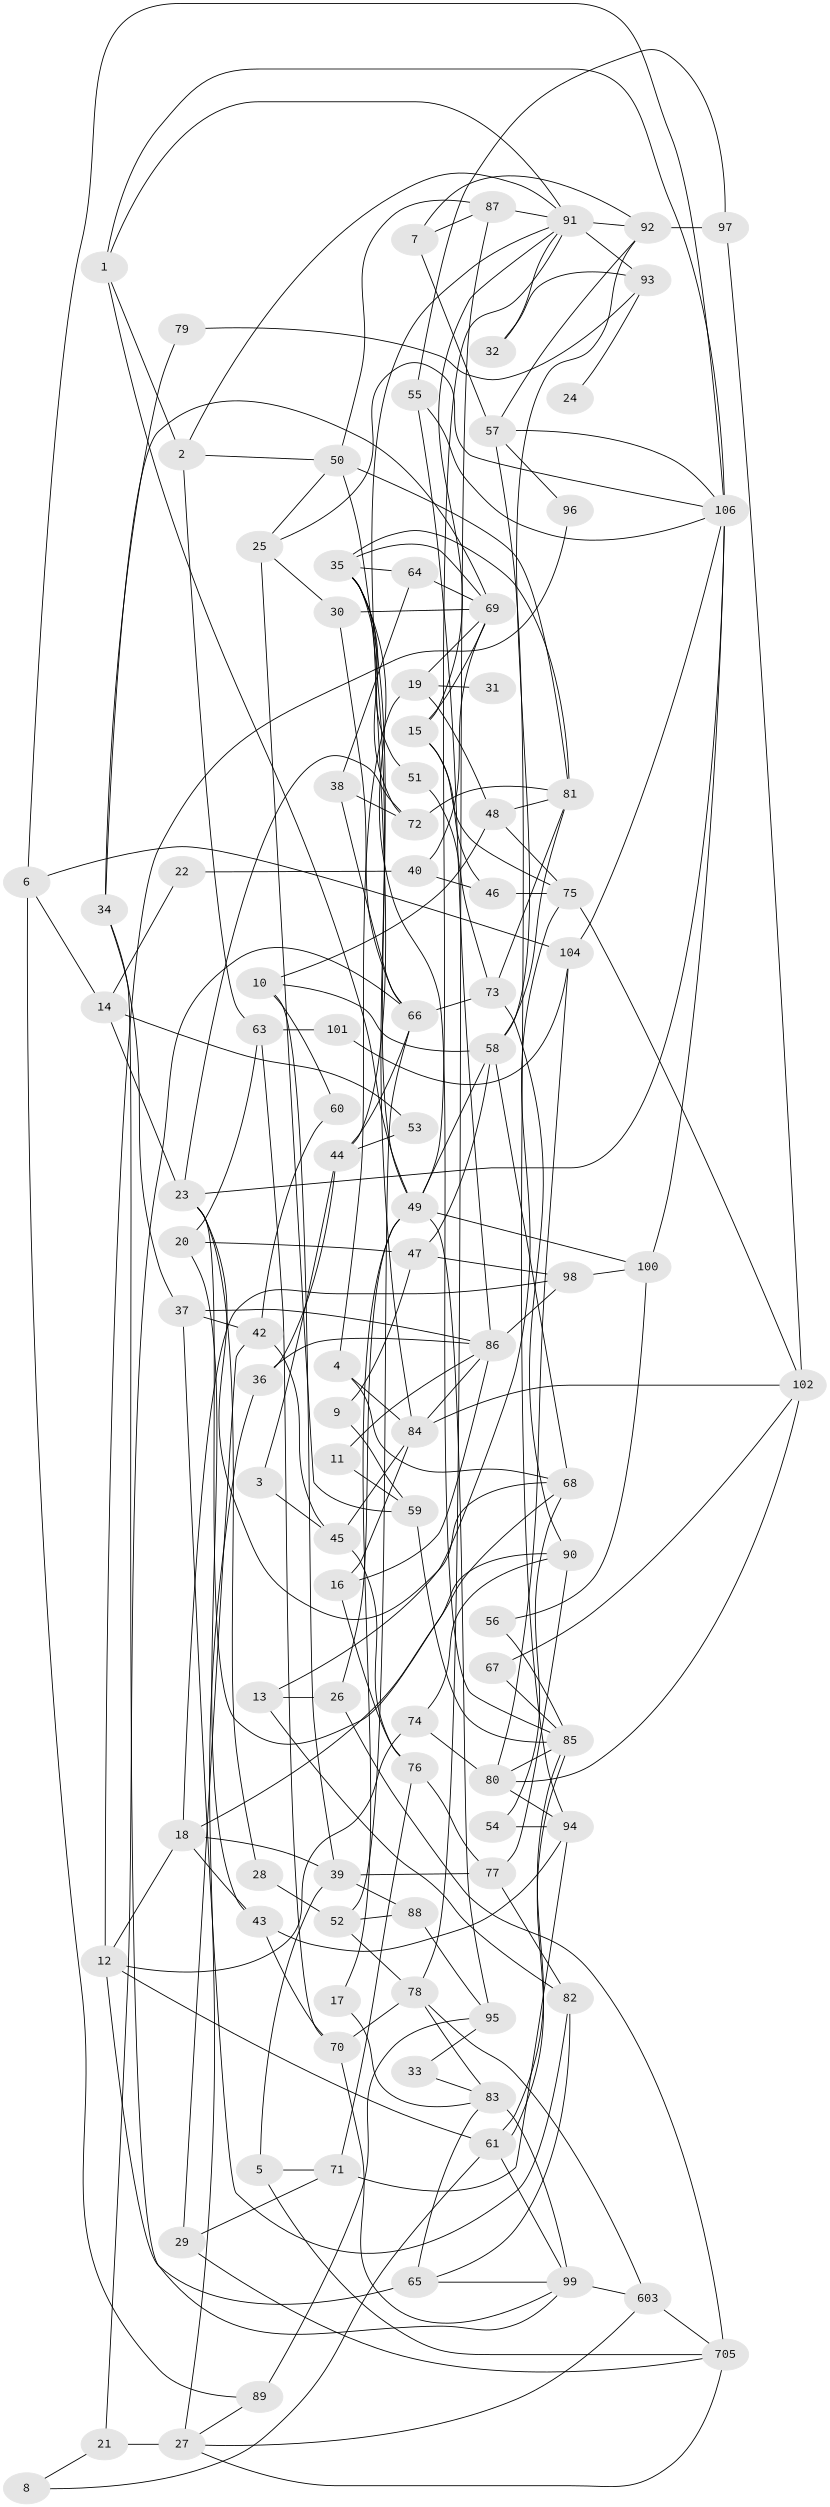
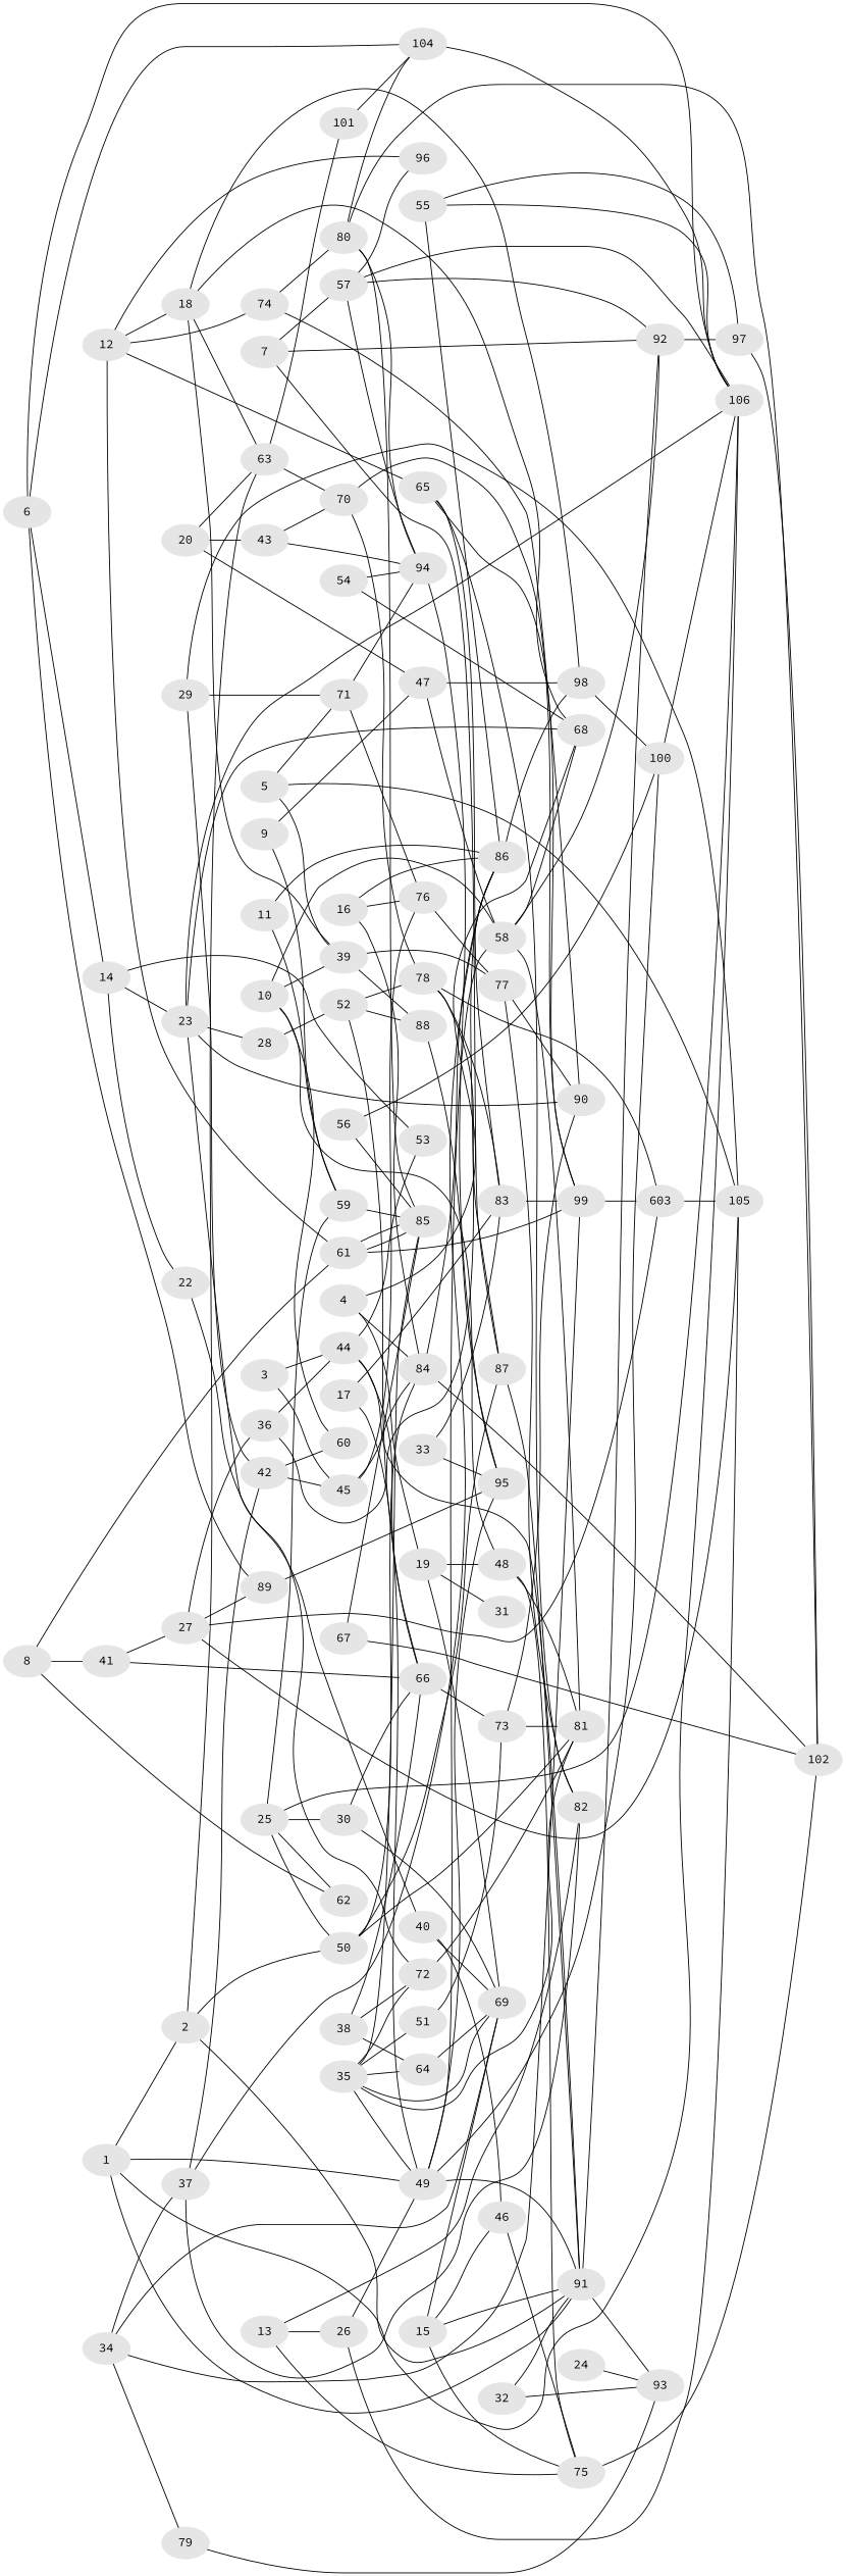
  graph {
    fontname="Source Code Pro"
    rankdir=LR
    node [color=gray90 fontname="Source Code Pro" style=filled]
    edge [fontname="Source Code Pro"]
    1
    2
    49
    91
    106
    50
    63
    58
    95
    100
    92
    93
    84
    87
    81
    70
    101
    3
    44
    45
    53
    66
    76
    4
    19
    68
    48
    69
    31
    86
    102
    5
    39
    71
-   105 [label=705]
+   105
    77
    88
    94
    6
    14
    89
    104
    22
    23
    7
    57
    96
    97
    8
-   21
+   21 [label=41]
    61
+   62
    27
    99
    85
    9
    47
    59
    98
    10
    60
    75
    11
    12
    18
    65
    74
    82
    83
    90
    80
    13
    26
    40
    28
    72
    15
    46
    16
    17
    20
    43
    36
    n84 [label=603]
    73
    52
    24
    78
    25
    30
    29
    42
    32
    33
    34
    37
    79
    35
    51
    64
    38
    67
    54
    55
    56
    1 -- 2
    1 -- 49
    1 -- 91
    1 -- 106
    2 -- 91
    2 -- 50
    2 -- 63
    49 -- 91
    49 -- 58
    49 -- 95
    49 -- 100
    91 -- 92
    91 -- 93
    50 -- 84
    50 -- 87
    50 -- 81
    63 -- 70
    63 -- 101
    58 -- 92
    58 -- 81
    58 -- 68
    100 -- 106
    92 -- 97
    84 -- 86
    84 -- 102
    87 -- 91
    70 -- 99
    70 -- 78
    101 -- 104
    3 -- 44
    3 -- 45
    44 -- 91
    44 -- 53
    44 -- 66
    45 -- 84
    45 -- 76
    66 -- 73
    76 -- 77
    4 -- 84
    4 -- 19
    4 -- 68
    19 -- 48
    19 -- 69
    19 -- 31
    48 -- 81
    48 -- 75
    86 -- 98
    5 -- 39
    5 -- 71
    5 -- 105
    39 -- 77
    39 -- 88
    71 -- 76
    71 -- 94
    77 -- 82
    77 -- 90
    88 -- 95
+   94 -- 95
    6 -- 106
    6 -- 14
    6 -- 89
    6 -- 104
    14 -- 53
    14 -- 22
    14 -- 23
    89 -- 95
    104 -- 106
    22 -- 40
    23 -- 106
    23 -- 68
    23 -- 90
    23 -- 28
    23 -- 72
    7 -- 92
    7 -- 87
    7 -- 57
    57 -- 106
    57 -- 92
    57 -- 94
    57 -- 96
    97 -- 102
    8 -- 21
    8 -- 61
+   8 -- 62
    21 -- 66
    21 -- 27
    61 -- 99
    61 -- 85
    61 -- 85
    27 -- 105
    27 -- 89
    27 -- 36
    27 -- n84
    99 -- n84
    9 -- 47
    9 -- 59
    47 -- 58
    47 -- 98
    59 -- 85
    98 -- 100
    10 -- 58
    10 -- 48
    10 -- 39
    10 -- 60
    75 -- 102
    11 -- 86
    11 -- 59
    12 -- 96
    12 -- 61
    12 -- 18
    12 -- 65
    12 -- 74
-   18 -- 43
+   18 -- 63
    18 -- 68
    18 -- 39
    18 -- 98
    65 -- 99
    65 -- 82
    65 -- 83
    74 -- 90
    74 -- 80
    83 -- 99
    80 -- 102
    80 -- 94
    80 -- 104
    80 -- 85
    13 -- 75
    13 -- 82
    13 -- 26
    26 -- 49
    26 -- 105
    40 -- 69
    40 -- 46
    28 -- 52
    72 -- 81
    15 -- 91
    15 -- 69
    15 -- 75
    15 -- 46
    46 -- 75
    16 -- 84
    16 -- 76
    16 -- 86
    17 -- 49
    17 -- 83
    20 -- 63
    20 -- 47
    20 -- 43
    43 -- 70
    43 -- 94
    36 -- 44
    36 -- 86
    n84 -- 105
    73 -- 81
    73 -- 90
    52 -- 66
    52 -- 88
    52 -- 78
    24 -- 93
    78 -- 87
    78 -- 83
    78 -- n84
    25 -- 106
    25 -- 50
+   25 -- 62
    25 -- 59
    25 -- 30
    30 -- 66
    30 -- 69
    29 -- 71
    29 -- 105
    29 -- 42
    42 -- 45
    42 -- 60
    32 -- 91
    32 -- 93
    33 -- 95
    33 -- 83
    34 -- 69
    34 -- 99
    34 -- 37
    34 -- 79
    37 -- 86
    37 -- 82
    37 -- 42
    79 -- 93
    35 -- 49
    35 -- 81
    35 -- 69
    35 -- 85
    35 -- 72
    35 -- 51
    35 -- 64
    51 -- 73
    64 -- 69
    38 -- 66
    38 -- 72
    38 -- 64
    67 -- 102
    67 -- 85
    54 -- 68
    54 -- 94
    55 -- 106
    55 -- 86
    55 -- 97
    56 -- 100
    56 -- 85
  }
